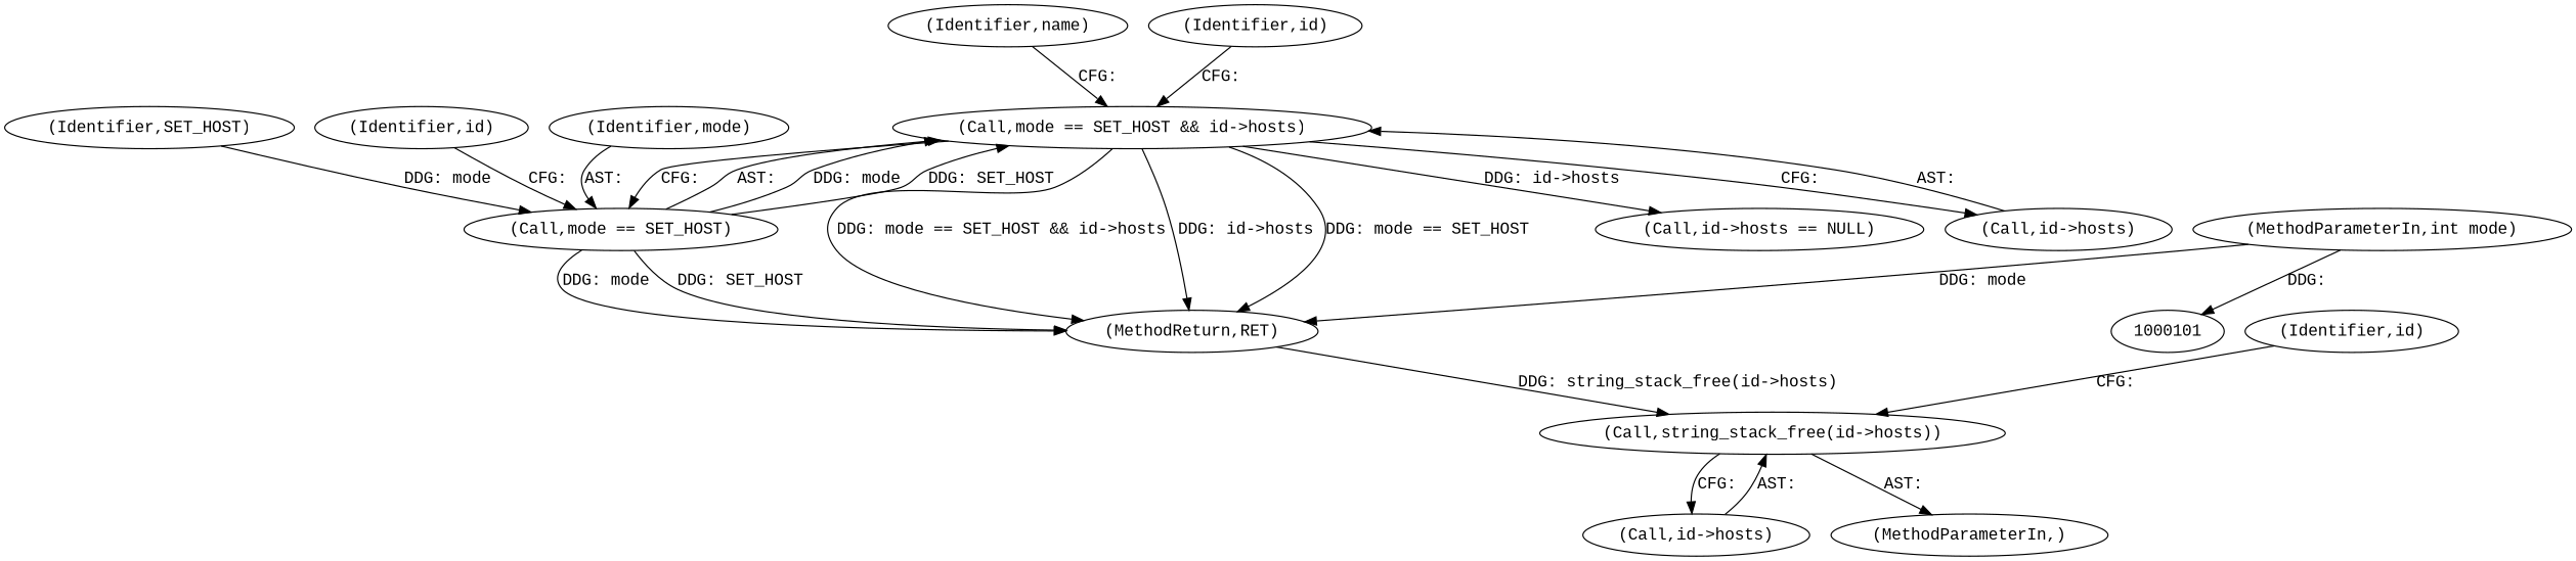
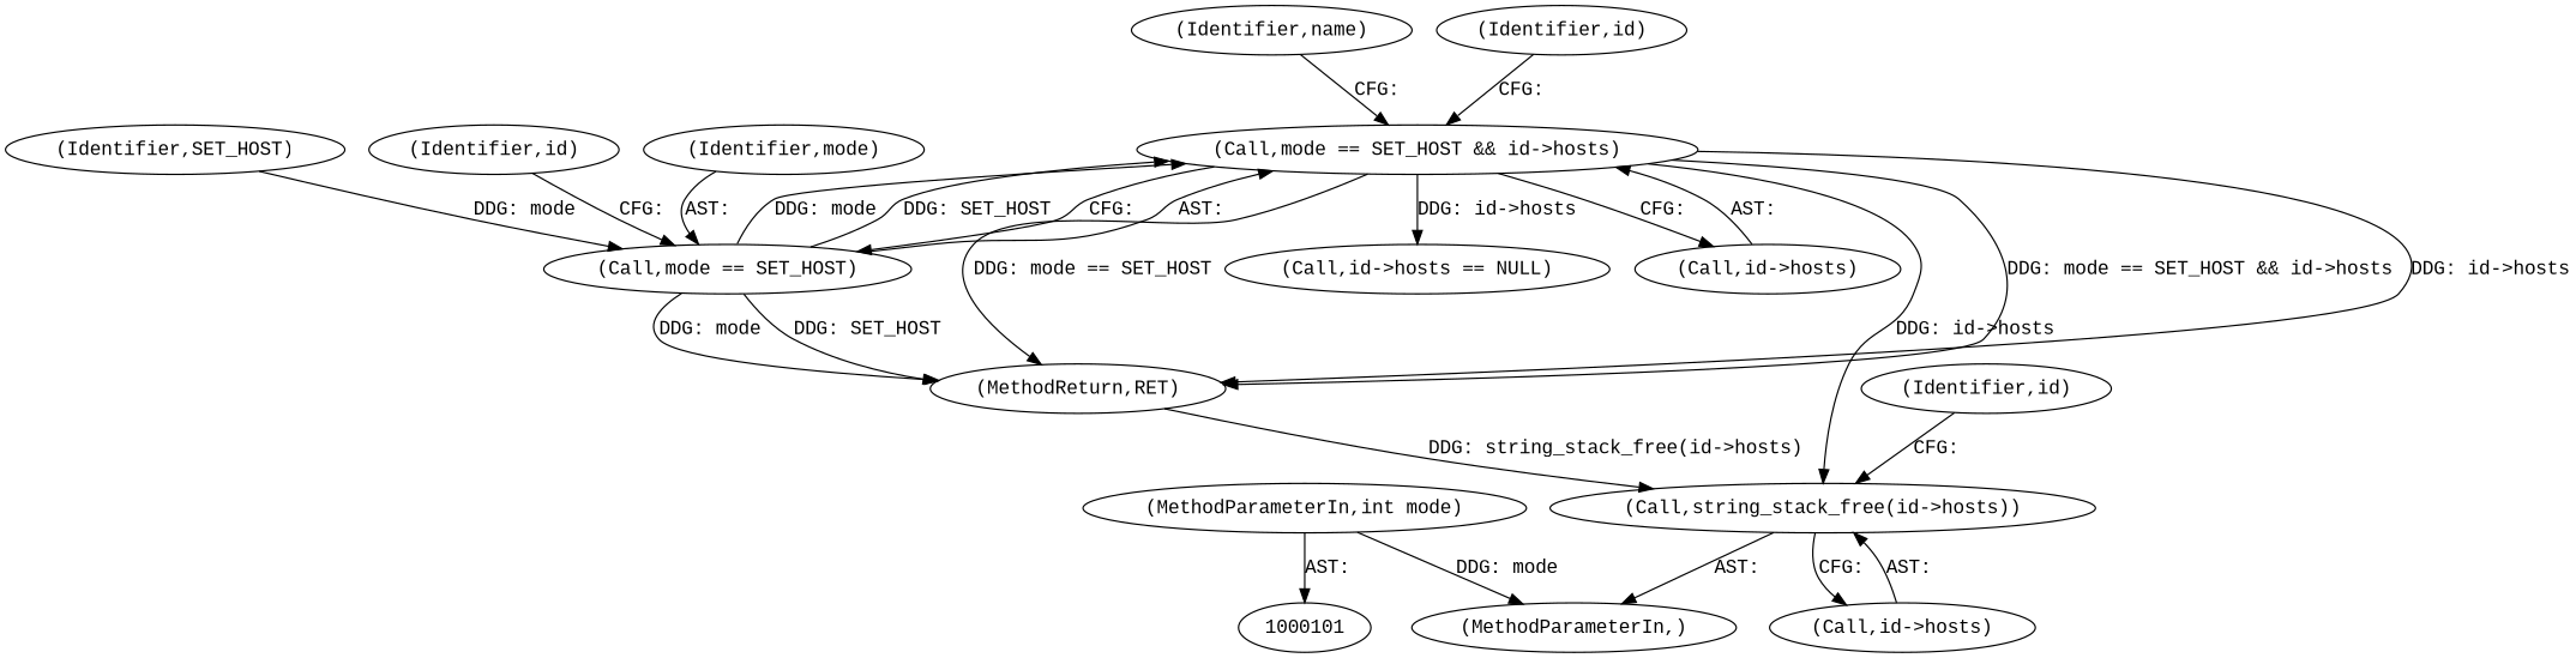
  digraph {
    fontname="Liberation Mono"
    node [fontname="Liberation Mono"]
    edge [fontname="Liberation Mono"]
    n1 [label="(Call,string_stack_free(id->hosts))"]
    n2 [label="(Call,id->hosts)"]
    n3 [label="(MethodParameterIn,)"]
    n4 [label="(MethodReturn,RET)"]
    n5 [label="(Call,mode == SET_HOST && id->hosts)"]
    n6 [label="(Call,mode == SET_HOST)"]
    n7 [label="(Call,id->hosts == NULL)"]
    n8 [label="(Call,id->hosts)"]
    n9 [label="(Identifier,SET_HOST)"]
    n10 [label="(MethodParameterIn,int mode)"]
    1000101
    n12 [label="(Identifier,id)"]
    n13 [label="(Identifier,id)"]
    n14 [label="(Identifier,name)"]
    n15 [label="(Identifier,id)"]
    n16 [label="(Identifier,mode)"]
    n1 -> n2 [label="CFG: "]
    n1 -> n3 [label="AST: "]
    n2 -> n1 [label="AST: "]
    n4 -> n1 [label="DDG: string_stack_free(id->hosts)"]
+   n5 -> n1 [label="DDG: id->hosts"]
    n5 -> n4 [label="DDG: mode == SET_HOST && id->hosts"]
    n5 -> n4 [label="DDG: id->hosts"]
    n5 -> n4 [label="DDG: mode == SET_HOST"]
    n5 -> n6 [label="CFG: "]
    n5 -> n7 [label="DDG: id->hosts"]
    n5 -> n8 [label="CFG: "]
    n6 -> n4 [label="DDG: mode"]
    n6 -> n4 [label="DDG: SET_HOST"]
    n6 -> n5 [label="AST: "]
    n6 -> n5 [label="DDG: mode"]
    n6 -> n5 [label="DDG: SET_HOST"]
    n8 -> n5 [label="AST: "]
    n9 -> n6 [label="DDG: mode"]
-   n10 -> n4 [label="DDG: mode"]
-   n10 -> 1000101 [label="DDG: "]
+   n10 -> n3 [label="DDG: mode"]
+   n10 -> 1000101 [label="AST: "]
    n12 -> n6 [label="CFG: "]
    n13 -> n1 [label="CFG: "]
    n14 -> n5 [label="CFG: "]
    n15 -> n5 [label="CFG: "]
    n16 -> n6 [label="AST: "]
  }
